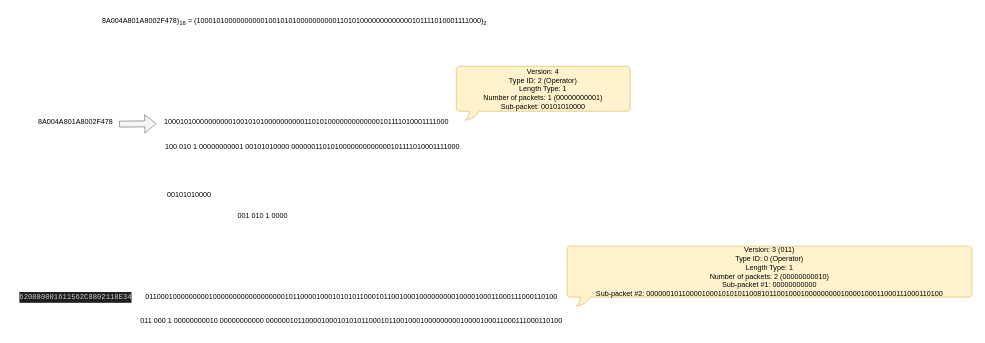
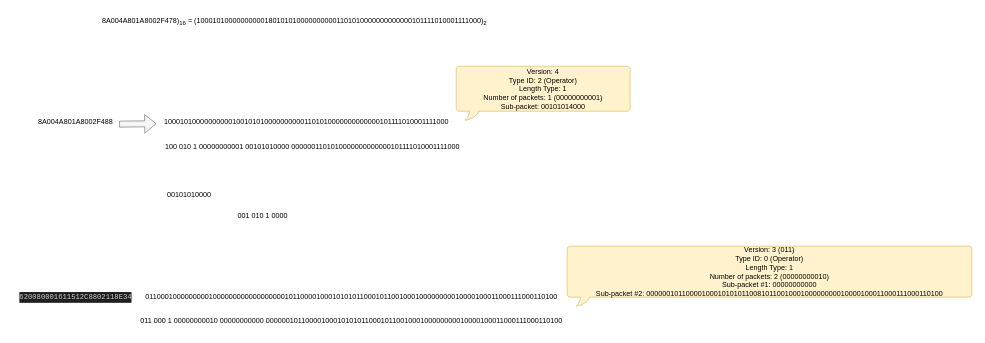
  <mxCell id="0" />
  <mxCell id="1" parent="0" />
  <mxCell id="2" value="100010100000000001001010100000000001101010000000000000101111010001111000" style="text;html=1;align=center;verticalAlign=middle;resizable=0;points=[];autosize=1;strokeColor=none;fillColor=none;" vertex="1" parent="1"><mxGeometry x="260" y="188" width="500" height="30" as="geometry" /></mxCell>
- <mxCell id="3" value="8A004A801A8002F478" style="text;html=1;align=center;verticalAlign=middle;resizable=0;points=[];autosize=1;strokeColor=none;fillColor=none;" vertex="1" parent="1"><mxGeometry x="50" y="188" width="150" height="30" as="geometry" /></mxCell>
- <mxCell id="4" value="Version: 4&lt;br&gt;Type ID: 2 (Operator)&lt;br&gt;Length Type: 1&lt;br&gt;Number of packets: 1 (00000000001)&lt;br&gt;Sub-packet:&amp;nbsp;00101010000" style="whiteSpace=wrap;html=1;shape=mxgraph.basic.roundRectCallout;dx=30;dy=15;size=5;boundedLbl=1;fillColor=#fff2cc;strokeColor=#d6b656;" vertex="1" parent="1"><mxGeometry x="760" y="110" width="290" height="90" as="geometry" /></mxCell>
+ <mxCell id="3" value="8A004A801A8002F488" style="text;html=1;align=center;verticalAlign=middle;resizable=0;points=[];autosize=1;strokeColor=none;fillColor=none;" vertex="1" parent="1"><mxGeometry x="50" y="188" width="150" height="30" as="geometry" /></mxCell>
+ <mxCell id="4" value="Version: 4&lt;br&gt;Type ID: 2 (Operator)&lt;br&gt;Length Type: 1&lt;br&gt;Number of packets: 1 (00000000001)&lt;br&gt;Sub-packet:&amp;nbsp;00101014000" style="whiteSpace=wrap;html=1;shape=mxgraph.basic.roundRectCallout;dx=30;dy=15;size=5;boundedLbl=1;fillColor=#fff2cc;strokeColor=#d6b656;" vertex="1" parent="1"><mxGeometry x="760" y="110" width="290" height="90" as="geometry" /></mxCell>
  <mxCell id="5" value="" style="shape=flexArrow;endArrow=classic;html=1;rounded=0;exitX=0.987;exitY=0.617;exitDx=0;exitDy=0;exitPerimeter=0;fillColor=#f5f5f5;strokeColor=#666666;" edge="1" parent="1" source="3" target="2"><mxGeometry width="50" height="50" relative="1" as="geometry"><mxPoint x="220" y="370" as="sourcePoint" /><mxPoint x="270" y="320" as="targetPoint" /></mxGeometry></mxCell>
  <mxCell id="6" value="100 010 1 00000000001 00101010000 0000001101010000000000000101111010001111000" style="text;html=1;align=center;verticalAlign=middle;resizable=0;points=[];autosize=1;strokeColor=none;fillColor=none;" vertex="1" parent="1"><mxGeometry x="265" y="230" width="510" height="30" as="geometry" /></mxCell>
  <mxCell id="7" value="00101010000" style="text;html=1;strokeColor=none;fillColor=none;align=center;verticalAlign=middle;whiteSpace=wrap;rounded=0;" vertex="1" parent="1"><mxGeometry x="260" y="310" width="110" height="30" as="geometry" /></mxCell>
  <mxCell id="8" value="001 010 1 0000" style="text;html=1;strokeColor=none;fillColor=none;align=center;verticalAlign=middle;whiteSpace=wrap;rounded=0;" vertex="1" parent="1"><mxGeometry x="265" y="345" width="345" height="30" as="geometry" /></mxCell>
- <mxCell id="9" value="8A004A801A8002F478)&lt;sub&gt;16&lt;/sub&gt; = (100010100000000001001010100000000001101010000000000000101111010001111000)&lt;sub&gt;2&lt;/sub&gt;" style="text;html=1;align=center;verticalAlign=middle;resizable=0;points=[];autosize=1;strokeColor=none;fillColor=none;" vertex="1" parent="1"><mxGeometry x="160" y="20" width="660" height="30" as="geometry" /></mxCell>
+ <mxCell id="9" value="8A004A801A8002F478)&lt;sub&gt;16&lt;/sub&gt; = (100010100000000001801010100000000001101010000000000000101111010001111000)&lt;sub&gt;2&lt;/sub&gt;" style="text;html=1;align=center;verticalAlign=middle;resizable=0;points=[];autosize=1;strokeColor=none;fillColor=none;" vertex="1" parent="1"><mxGeometry x="160" y="20" width="660" height="30" as="geometry" /></mxCell>
  <mxCell id="10" value="01100010000000001000000000000000000101100001000101010110001011001000100000000010000100011000111000110100" style="text;html=1;align=center;verticalAlign=middle;resizable=0;points=[];autosize=1;strokeColor=none;fillColor=none;" vertex="1" parent="1"><mxGeometry x="230" y="480" width="710" height="30" as="geometry" /></mxCell>
- <mxCell id="11" value="&lt;div style=&quot;color: rgb(204, 204, 204); background-color: rgb(31, 31, 31); font-family: Menlo, Monaco, &amp;quot;Courier New&amp;quot;, monospace; line-height: 18px;&quot;&gt;620080001611562C8802118E34&lt;/div&gt;" style="text;html=1;align=center;verticalAlign=middle;resizable=0;points=[];autosize=1;strokeColor=none;fillColor=none;" vertex="1" parent="1"><mxGeometry x="20" y="480" width="210" height="30" as="geometry" /></mxCell>
+ <mxCell id="11" value="&lt;div style=&quot;color: rgb(204, 204, 204); background-color: rgb(31, 31, 31); font-family: Menlo, Monaco, &amp;quot;Courier New&amp;quot;, monospace; line-height: 18px;&quot;&gt;620080001611512C8802118E34&lt;/div&gt;" style="text;html=1;align=center;verticalAlign=middle;resizable=0;points=[];autosize=1;strokeColor=none;fillColor=none;" vertex="1" parent="1"><mxGeometry x="20" y="480" width="210" height="30" as="geometry" /></mxCell>
  <mxCell id="12" value="011 000 1 00000000010 00000000000 000000101100001000101010110001011001000100000000010000100011000111000110100" style="text;html=1;align=center;verticalAlign=middle;resizable=0;points=[];autosize=1;strokeColor=none;fillColor=none;" vertex="1" parent="1"><mxGeometry x="220" y="520" width="730" height="30" as="geometry" /></mxCell>
  <mxCell id="13" value="Version: 3 (011)&lt;br&gt;Type ID: 0 (Operator)&lt;br&gt;Length Type: 1&lt;br&gt;Number of packets: 2 (00000000010)&lt;br&gt;Sub-packet #1:&amp;nbsp;00000000000&lt;br&gt;Sub-packet #2:&amp;nbsp;000000101100001000101010110081011001000100000000010000100011000111000110100" style="whiteSpace=wrap;html=1;shape=mxgraph.basic.roundRectCallout;dx=30;dy=15;size=5;boundedLbl=1;fillColor=#fff2cc;strokeColor=#d6b656;" vertex="1" parent="1"><mxGeometry x="945" y="410" width="675" height="100" as="geometry" /></mxCell>
